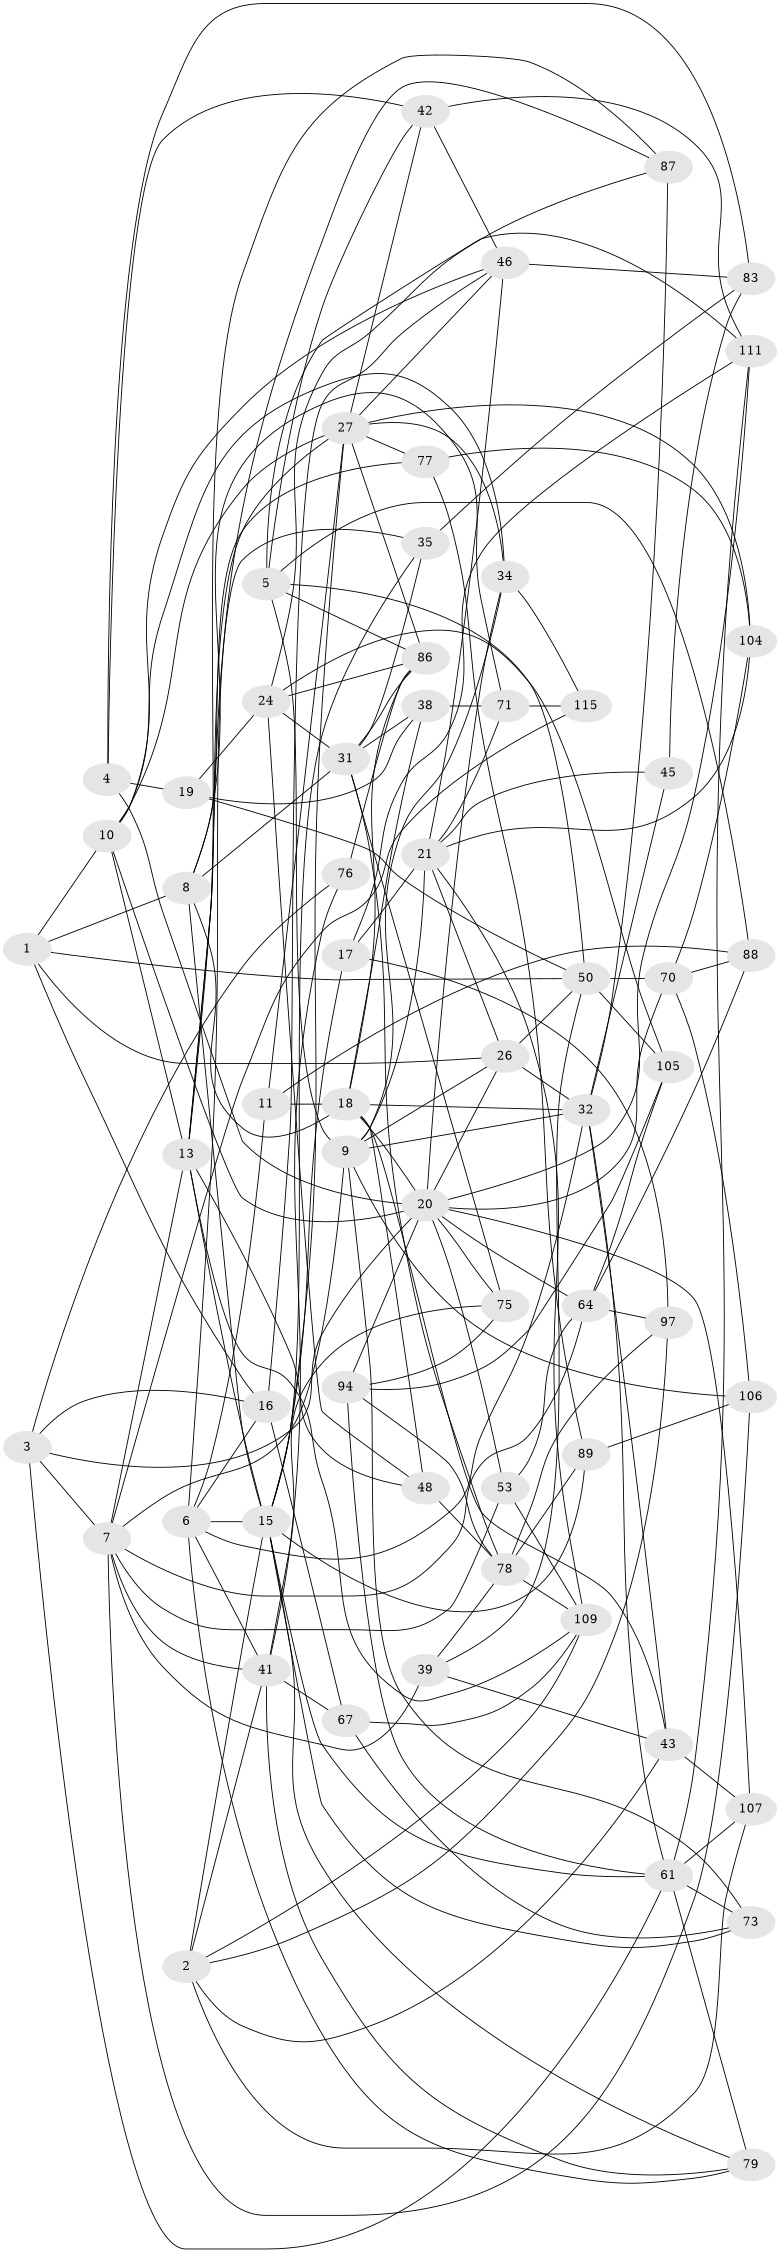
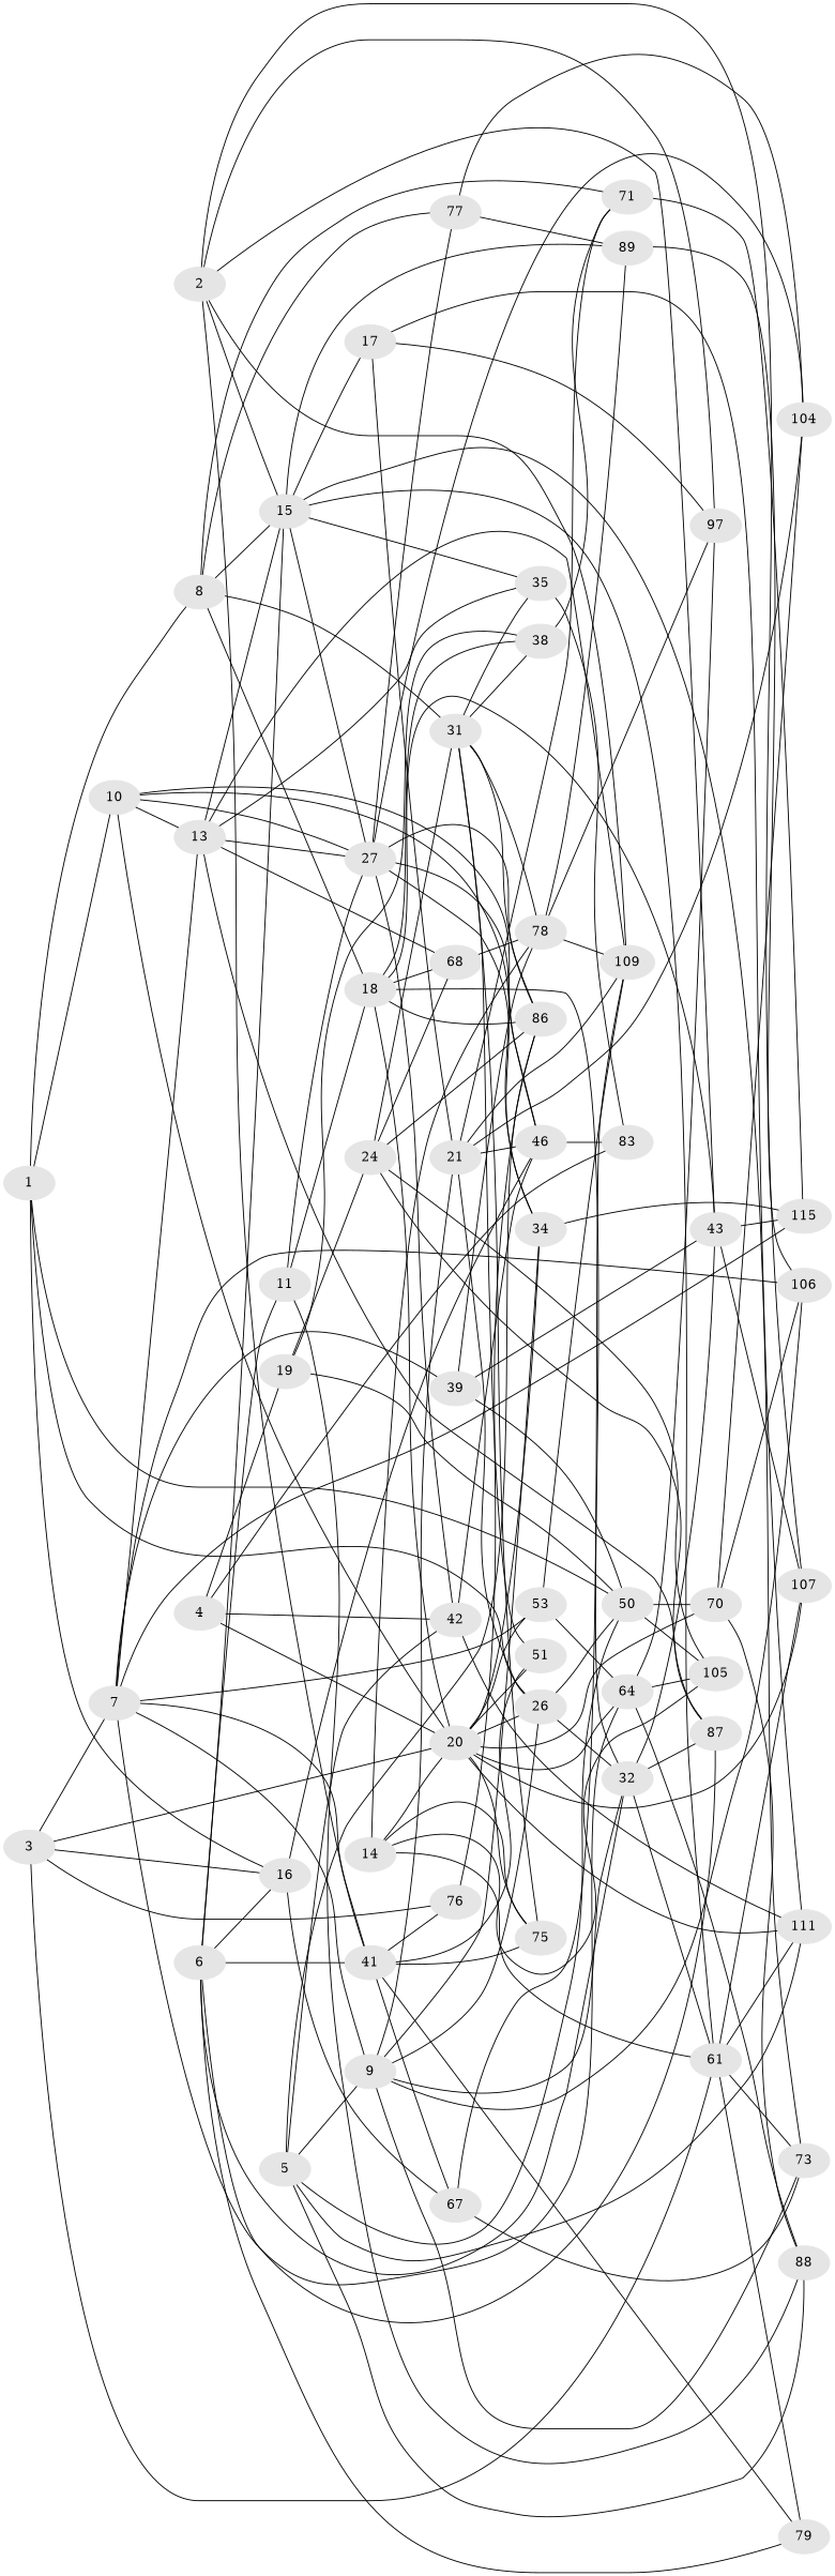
  graph {
    rankdir=LR
    node [color=gray90 style=filled]
    1 [super="+37"]
    8 [super="+30+72"]
    10 [super="+48"]
    16 [super="+81"]
    26 [super="+122+58"]
    50 [super="+121+56"]
    15 [super="+28+22+25"]
    18 [super="+100"]
    31 [super="+94+85"]
    71
    77
    20 [super="+29+63"]
    13 [super="+47"]
    34 [super="+62"]
    27 [super="+55+59+36"]
    46 [super="+123"]
    67
    32 [super="+103+66"]
    70 [super="+124"]
    105
    2 [super="+23"]
    41 [super="+82+49"]
    43 [super="+44"]
    97
    107
    109 [super="+117"]
    61 [super="+113+92"]
    79
    73
    35
    17
    89
    76
    75
+   51
    115
    3 [super="+80"]
    7 [super="+98+99+60"]
    9 [super="+40"]
    39
    53
    64 [super="+96"]
    106
    111 [super="+114"]
    86 [super="+116"]
    4
    19
    42 [super="+93"]
    83
    38
    24 [super="+101"]
    5 [super="+110"]
    88
    21 [super="+33+54"]
    6 [super="+12"]
    11
    87
-   45
-   68 [label=48]
+   68
    78 [super="+108+119"]
    104
-   14 [super="+91" label=94]
+   14 [super="+91"]
    1 -- 8 [weight=2]
    1 -- 10
    1 -- 16
    1 -- 26
    1 -- 50
    8 -- 15
    8 -- 18
    8 -- 31
    8 -- 71
    8 -- 77
    10 -- 20
    10 -- 13
    10 -- 34
    10 -- 27
    10 -- 46
    16 -- 46
    16 -- 67
    26 -- 50 [weight=2]
    26 -- 32
    50 -- 70
    50 -- 105
    15 -- 27
    15 -- 61
-   15 -- 79
    15 -- 73
    15 -- 35
    15 -- 17
    15 -- 89
    18 -- 20
    18 -- 32
    18 -- 43
    18 -- 86
    18 -- 38
    18 -- 68
    31 -- 35
    31 -- 75
+   31 -- 51
    31 -- 86
    31 -- 38
    31 -- 78
    71 -- 115
    77 -- 89
    77 -- 104
    20 -- 26 [weight=2]
    20 -- 34 [weight=2]
    20 -- 70
    20 -- 107
    20 -- 75
+   20 -- 51
    20 -- 53
    20 -- 64
    20 -- 111
    13 -- 15
    13 -- 27
    13 -- 109
    13 -- 35
    13 -- 87
    13 -- 68
    34 -- 115
    27 -- 77
    27 -- 34
    27 -- 46
    27 -- 86
    27 -- 42
    27 -- 104
    46 -- 83
    67 -- 109
    67 -- 73
    32 -- 43
    32 -- 61
    32 -- 87
-   32 -- 45
    70 -- 106
    70 -- 88
    70 -- 104
    2 -- 15
    2 -- 41
    2 -- 43
    2 -- 97
    2 -- 107
    2 -- 109
    41 -- 67
    41 -- 79
    41 -- 76 [weight=2]
    41 -- 75
+   41 -- 51 [weight=2]
    43 -- 107
+   43 -- 115
    61 -- 107
    61 -- 79
    61 -- 73
    61 -- 111
    35 -- 83
    17 -- 97
    17 -- 111
    17 -- 21
    89 -- 106
    76 -- 86
    3 -- 16
    3 -- 20
    3 -- 61
    3 -- 76
    3 -- 7 [weight=2]
    7 -- 13
    7 -- 41
    7 -- 115
    7 -- 9
    7 -- 39
    7 -- 53
    7 -- 64
    7 -- 106
    9 -- 26
    9 -- 34
    9 -- 32
    9 -- 73
    9 -- 106
    9 -- 21
    39 -- 50
    39 -- 43
    39 -- 78
    53 -- 109
    53 -- 64
    64 -- 105
    64 -- 97
    64 -- 88
    4 -- 20
    4 -- 19
    4 -- 42
    4 -- 83
    19 -- 50
    19 -- 38
    19 -- 24
    42 -- 46
    42 -- 111 [weight=2]
    38 -- 71
    24 -- 31
    24 -- 105
    24 -- 86
    24 -- 87
    24 -- 68
    5 -- 50
    5 -- 9
    5 -- 111
    5 -- 86
    5 -- 42
    5 -- 88
    21 -- 26
    21 -- 71
    21 -- 46
    21 -- 109
-   21 -- 45
    21 -- 104
    6 -- 16 [weight=2]
    6 -- 15
    6 -- 32
    6 -- 41
    6 -- 79
    6 -- 11
    6 -- 87
    11 -- 18
    11 -- 27
    11 -- 88
-   45 -- 83
    68 -- 78
    78 -- 97
    78 -- 109
    78 -- 89
    14 -- 20
    14 -- 105
    14 -- 61
    14 -- 75
    14 -- 78 [weight=2]
  }
